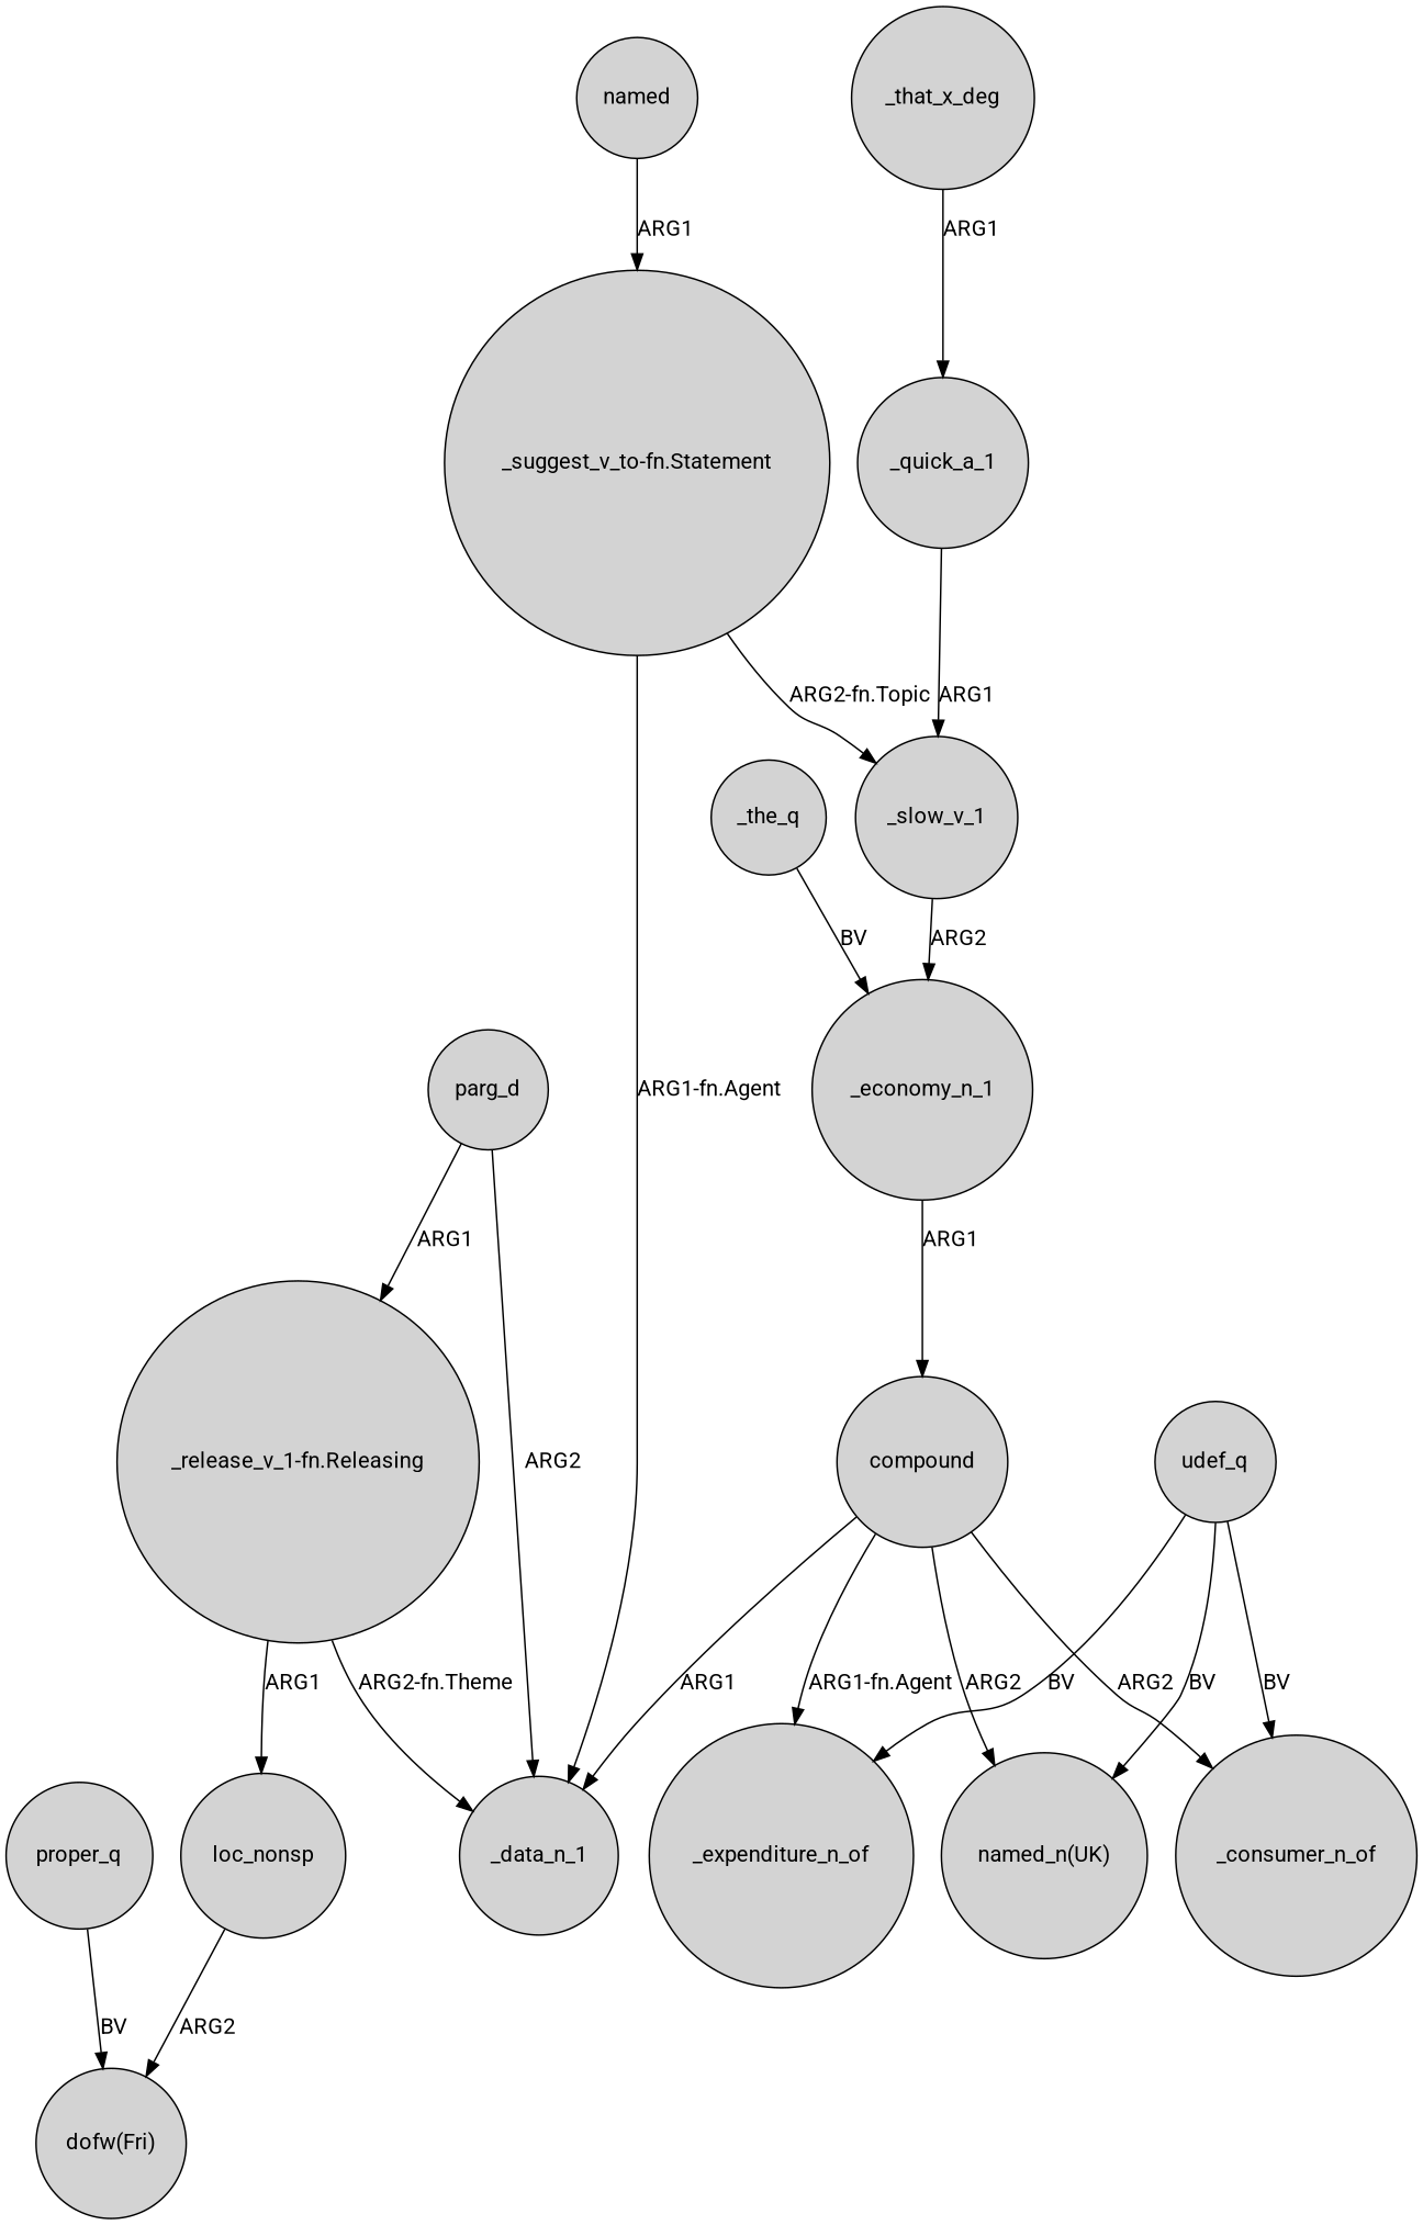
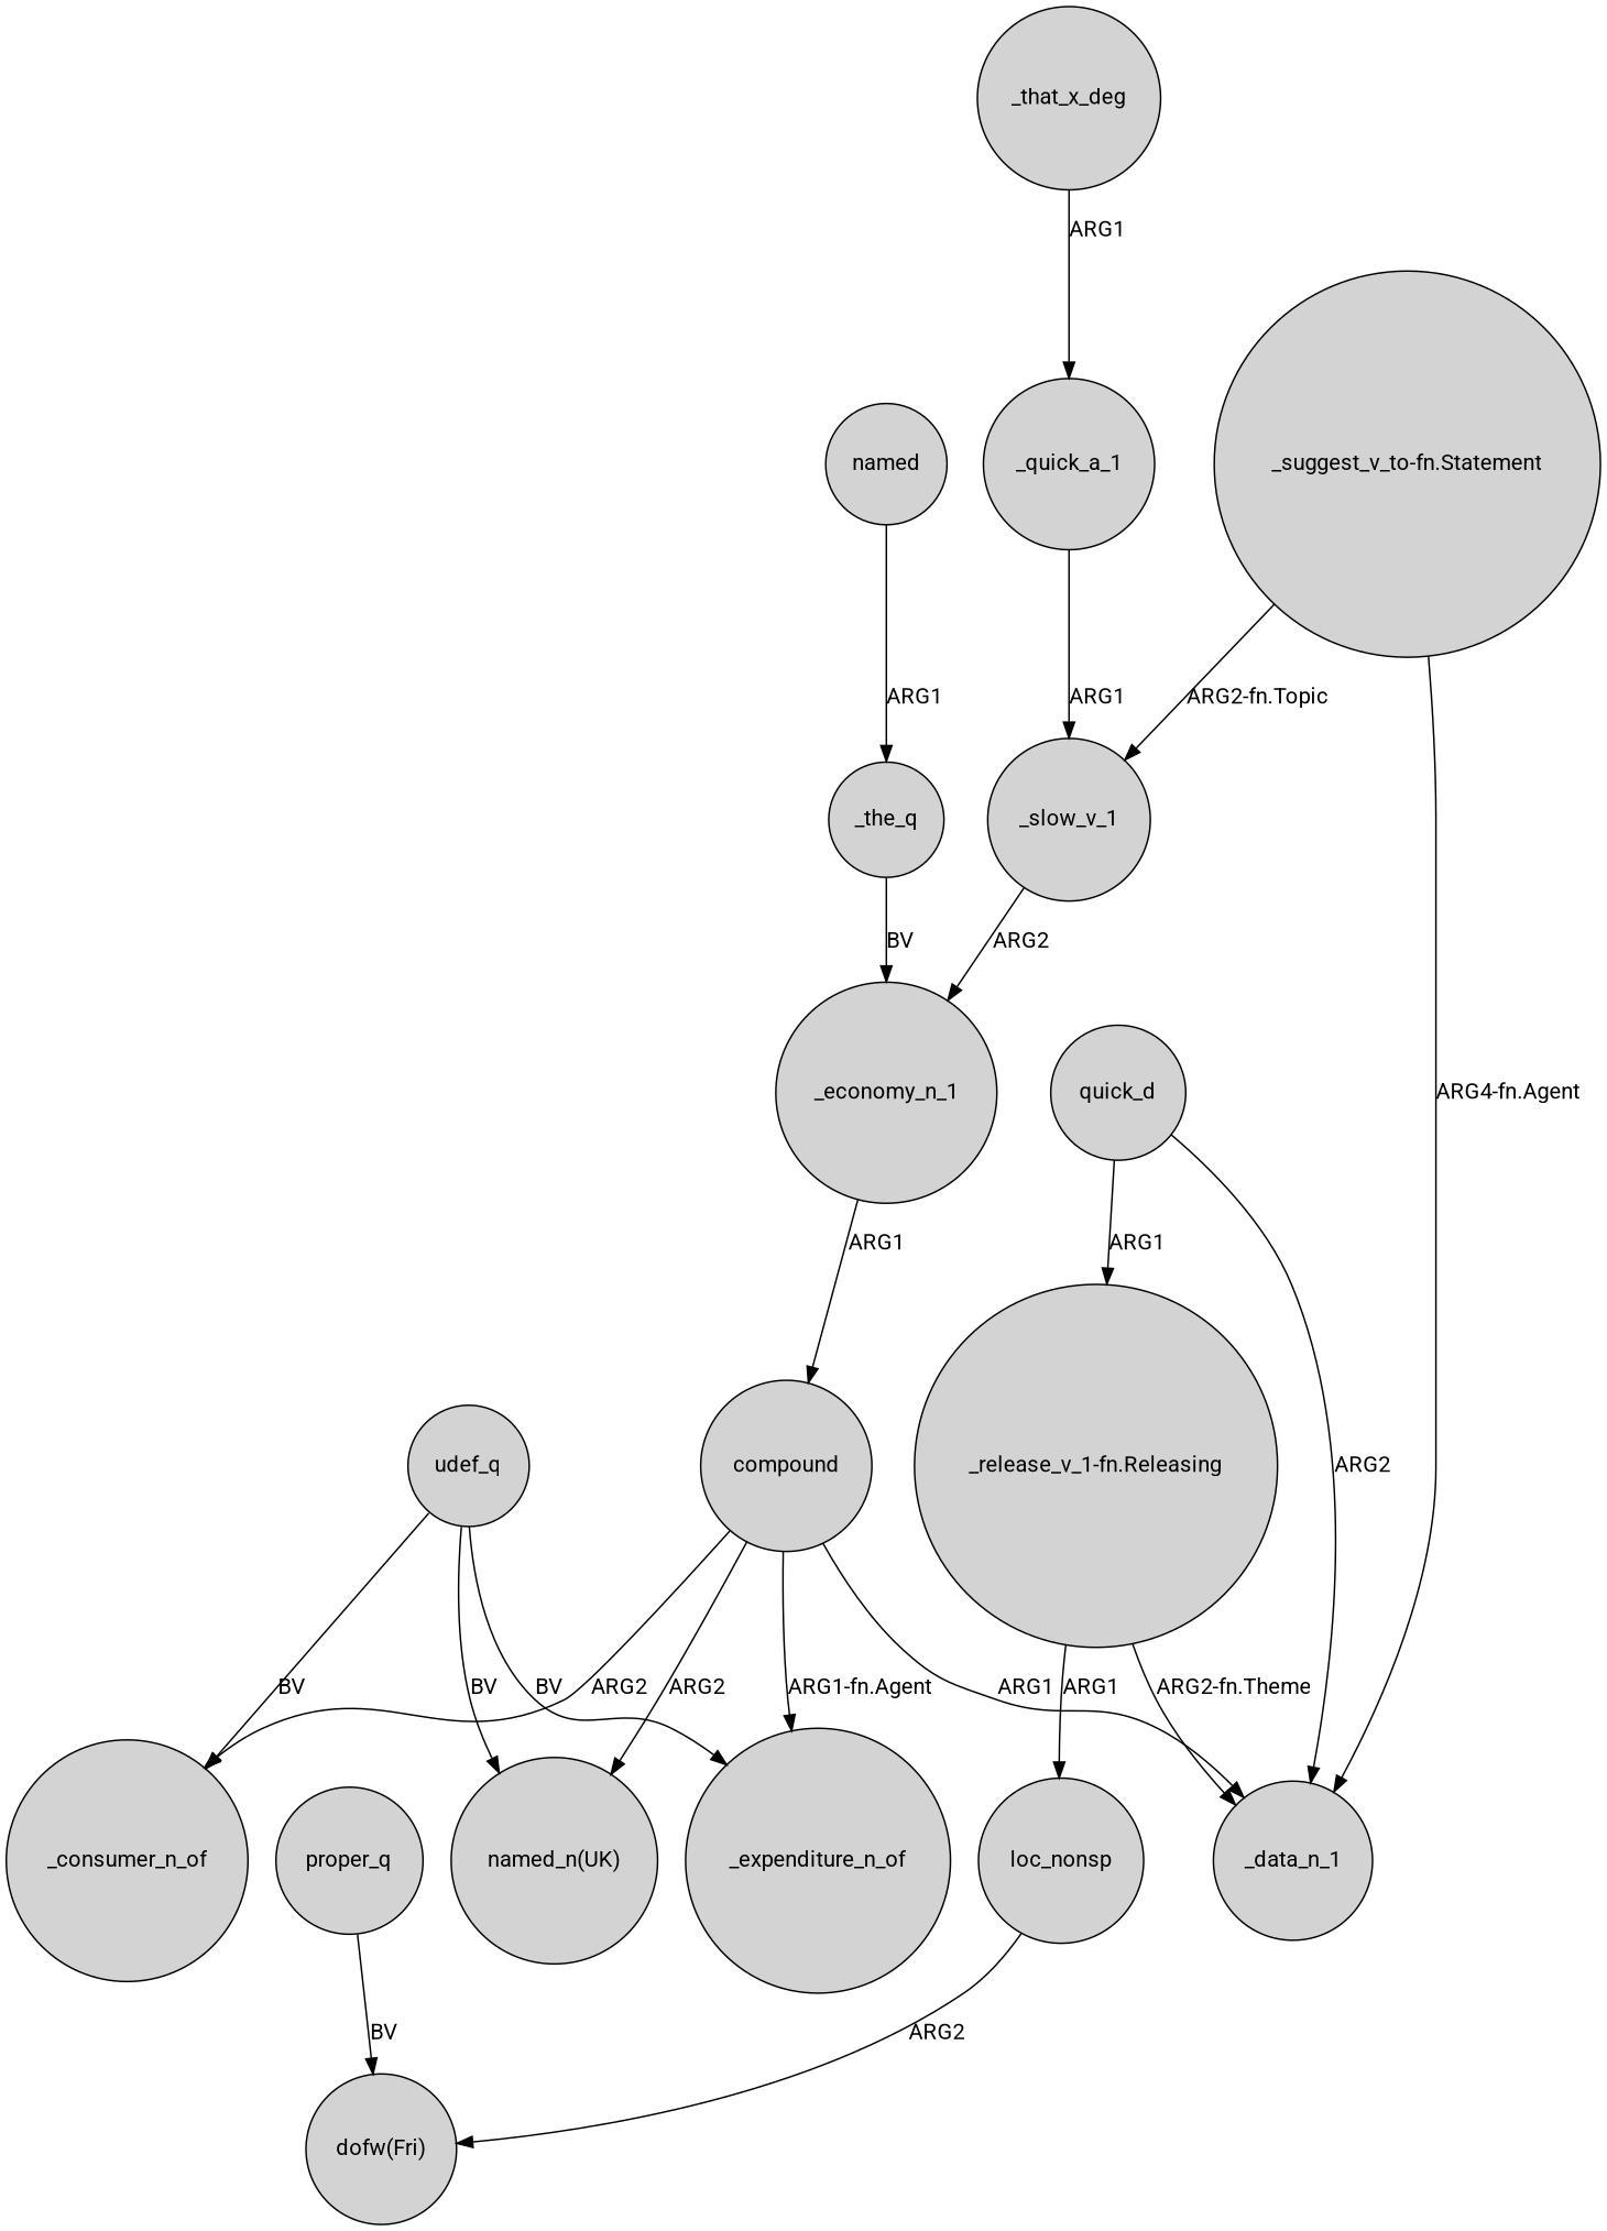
  digraph {
    fontname=Roboto
    node [fontname=Roboto shape=circle style=filled]
    edge [fontname=Roboto]
    "_suggest_v_to-fn.Statement"
    _slow_v_1
    _data_n_1
    _economy_n_1
    compound
    proper_q
    "dofw(Fri)"
    udef_q
    "named_n(UK)"
    _consumer_n_of
    _expenditure_n_of
    loc_nonsp
    "_release_v_1-fn.Releasing"
    _the_q
-   parg_d
+   parg_d [label=quick_d]
    n16 [label=named]
    _quick_a_1
    _that_x_deg
    "_suggest_v_to-fn.Statement" -> _slow_v_1 [label="ARG2-fn.Topic"]
-   "_suggest_v_to-fn.Statement" -> _data_n_1 [label="ARG1-fn.Agent"]
+   "_suggest_v_to-fn.Statement" -> _data_n_1 [label="ARG4-fn.Agent"]
    _slow_v_1 -> _economy_n_1 [label=ARG2]
    _economy_n_1 -> compound [label=ARG1]
    compound -> _data_n_1 [label=ARG1]
    compound -> "named_n(UK)" [label=ARG2]
    compound -> _consumer_n_of [label=ARG2]
    compound -> _expenditure_n_of [label="ARG1-fn.Agent"]
    proper_q -> "dofw(Fri)" [label=BV]
    udef_q -> "named_n(UK)" [label=BV]
    udef_q -> _consumer_n_of [label=BV]
    udef_q -> _expenditure_n_of [label=BV]
    loc_nonsp -> "dofw(Fri)" [label=ARG2]
    "_release_v_1-fn.Releasing" -> _data_n_1 [label="ARG2-fn.Theme"]
    "_release_v_1-fn.Releasing" -> loc_nonsp [label=ARG1]
    _the_q -> _economy_n_1 [label=BV]
    parg_d -> _data_n_1 [label=ARG2]
    parg_d -> "_release_v_1-fn.Releasing" [label=ARG1]
-   n16 -> "_suggest_v_to-fn.Statement" [label=ARG1]
+   n16 -> _the_q [label=ARG1]
    _quick_a_1 -> _slow_v_1 [label=ARG1]
    _that_x_deg -> _quick_a_1 [label=ARG1]
  }
